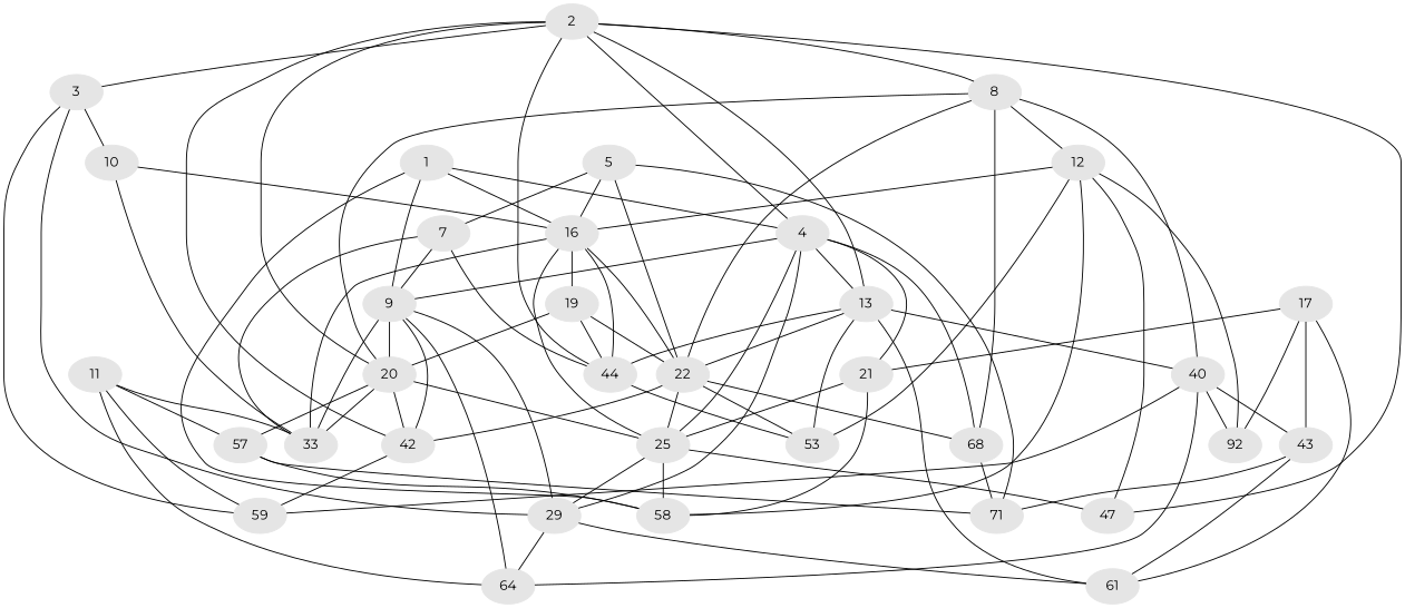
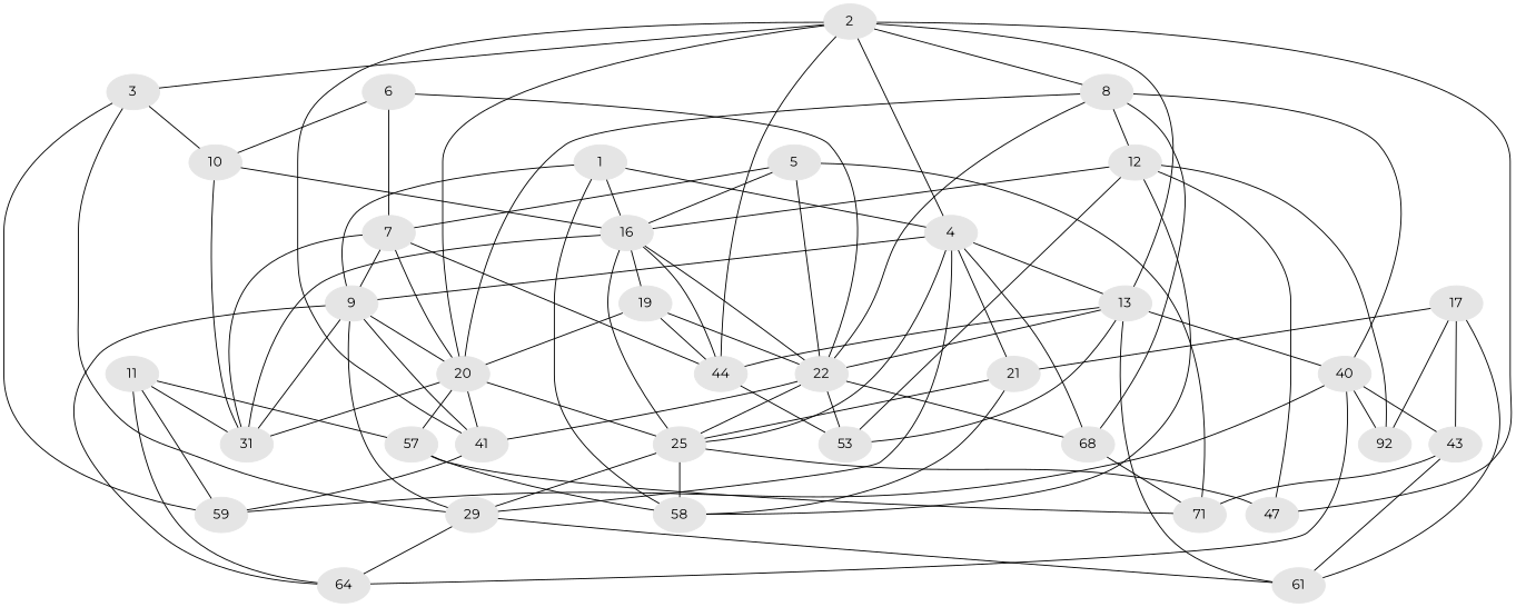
  graph {
    fontname=Montserrat
    node [color=gray90 fontname=Montserrat style=filled]
    edge [fontname=Montserrat]
    1 [super="+15"]
    4 [super="+14+67"]
    9 [super="+27+28"]
    16 [super="+51+49"]
    58 [super="+65"]
    13 [super="+39"]
    29 [super="+30"]
    21
    25 [super="+32+26+66"]
    68
    20 [super="+74+46+60"]
-   41 [super="+56" label=42]
-   31 [super="+34+62" label=33]
+   41 [super="+56"]
+   31 [super="+34+62"]
    64
    11 [super="+37"]
    59
    57
    44 [super="+45"]
    22 [super="+50+23+48+69"]
    19
    17 [super="+36"]
    n22 [label=92]
    61
    43
    2 [super="+52+18"]
    3
    8 [super="+70"]
    47
    10 [super="+38"]
    12 [super="+72"]
    40 [super="+55"]
    53
    71
    7 [super="+24"]
    5
+   6
    1 -- 4
    1 -- 9
    1 -- 16
    1 -- 58
    4 -- 9
    4 -- 13
    4 -- 29
    4 -- 21
    4 -- 25
    4 -- 68
    9 -- 29
    9 -- 20
    9 -- 41
    9 -- 31
    9 -- 64
    16 -- 25 [weight=2]
    16 -- 31
    16 -- 44
    16 -- 22
    16 -- 19
    13 -- 44
    13 -- 22
    13 -- 61
    13 -- 40
    13 -- 53
    29 -- 64
    29 -- 61
    21 -- 58
    21 -- 25
    25 -- 58 [weight=2]
    25 -- 29
    25 -- 47 [weight=2]
    68 -- 71
    20 -- 25 [weight=2]
    20 -- 41
    20 -- 31 [weight=2]
    20 -- 57
    41 -- 59
    11 -- 31 [weight=2]
    11 -- 64
    11 -- 59
    11 -- 57
    57 -- 58
    57 -- 71
    44 -- 53
    22 -- 25
    22 -- 68
    22 -- 41 [weight=2]
    22 -- 53
    19 -- 20
    19 -- 44
    19 -- 22
    17 -- 21
    17 -- n22 [weight=2]
    17 -- 61
    17 -- 43
    43 -- 61
    43 -- 71
    2 -- 4
    2 -- 13
    2 -- 20
    2 -- 41
    2 -- 44
    2 -- 3
    2 -- 8
    2 -- 47
    3 -- 29
    3 -- 59
    3 -- 10
    8 -- 68
    8 -- 20
    8 -- 22
    8 -- 12
    8 -- 40
    10 -- 16
    10 -- 31
    12 -- 16
    12 -- 58
    12 -- n22
    12 -- 47
    12 -- 53
    40 -- 64
    40 -- 59
    40 -- n22
    40 -- 43
    7 -- 9
+   7 -- 20
    7 -- 31
    7 -- 44
    5 -- 16
    5 -- 22
    5 -- 71
    5 -- 7
+   6 -- 22 [weight=2]
+   6 -- 10
+   6 -- 7
  }
